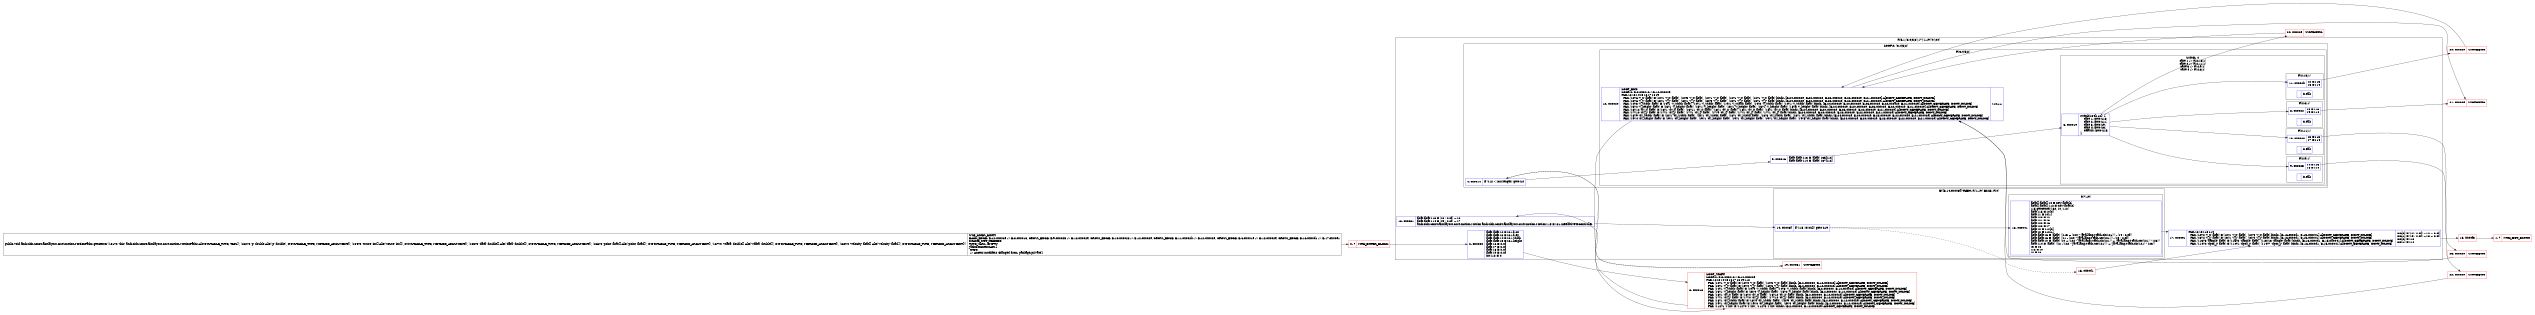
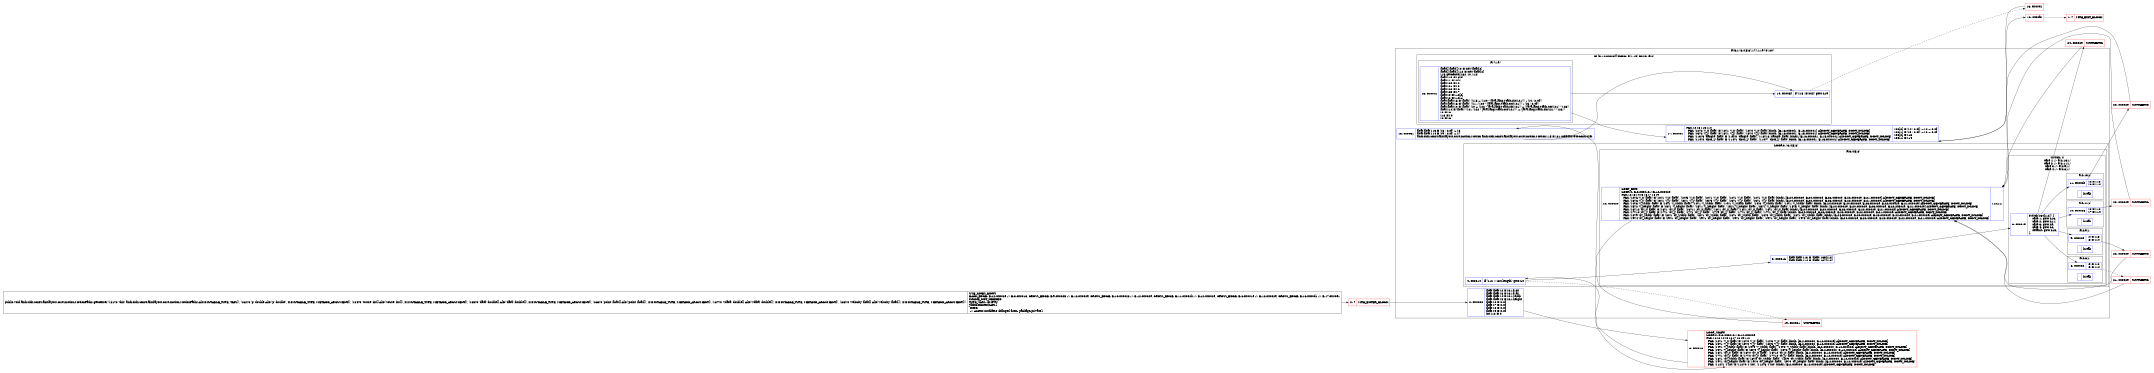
  digraph {
    rankdir=LR
    node [color=blue shape=record]
    n1 [label="{11\:\ 0x002b|r2 = r13\lr6 = r14\l}"]
    n2 [label="{|break\l}"]
    n3 [label="{10\:\ 0x0028|r3 = r13\lr7 = r14\l}"]
    n4 [label="{|break\l}"]
    n5 [label="{9\:\ 0x0025|r4 = r13\lr8 = r14\l}"]
    n6 [label="{|break\l}"]
    n7 [label="{8\:\ 0x0022|r5 = r13\lr9 = r14\l}"]
    n8 [label="{|break\l}"]
    n9 [label="{6\:\ 0x001e|switch(r34[r12]) \{\l    case 1: goto L13;\l    case 2: goto L11;\l    case 3: goto L9;\l    case 4: goto L6;\l    default: goto L15;\l\}\l}"]
    n10 [label="{5\:\ 0x0016|float float r13 = (float) r35[r12]\lfloat float r14 = (float) r37[r12]\l}"]
    n11 [label="{12\:\ 0x002e|LOOP_END\lLOOP:0: B:3:0x0013\-\>B:12:0x002e\lPHI: r2 r3 r4 r5 r6 r7 r8 r9 \l  PHI: (r2v6 'v_x' float) = (r2v1 'v_x' float), (r2v5 'v_x' float), (r2v1 'v_x' float), (r2v1 'v_x' float), (r2v1 'v_x' float) binds: [B:24:0x002e, B:20:0x002e, B:23:0x002e, B:22:0x002e, B:21:0x002e] A[DONT_GENERATE, DONT_INLINE]\l  PHI: (r3v6 'v_y' float) = (r3v1 'v_y' float), (r3v1 'v_y' float), (r3v5 'v_y' float), (r3v1 'v_y' float), (r3v1 'v_y' float) binds: [B:24:0x002e, B:20:0x002e, B:23:0x002e, B:22:0x002e, B:21:0x002e] A[DONT_GENERATE, DONT_INLINE]\l  PHI: (r4v3 'v_width' float) = (r4v1 'v_width' float), (r4v1 'v_width' float), (r4v1 'v_width' float), (r4v2 'v_width' float), (r4v1 'v_width' float) binds: [B:24:0x002e, B:20:0x002e, B:23:0x002e, B:22:0x002e, B:21:0x002e] A[DONT_GENERATE, DONT_INLINE]\l  PHI: (r5v2 'v_height' float) = (r5v1 'v_height' float), (r5v1 'v_height' float), (r5v1 'v_height' float), (r5v1 'v_height' float), (r5v3 'v_height' float) binds: [B:24:0x002e, B:20:0x002e, B:23:0x002e, B:22:0x002e, B:21:0x002e] A[DONT_GENERATE, DONT_INLINE]\l  PHI: (r6v12 'dv_x' float) = (r6v1 'dv_x' float), (r6v11 'dv_x' float), (r6v1 'dv_x' float), (r6v1 'dv_x' float), (r6v1 'dv_x' float) binds: [B:24:0x002e, B:20:0x002e, B:23:0x002e, B:22:0x002e, B:21:0x002e] A[DONT_GENERATE, DONT_INLINE]\l  PHI: (r7v10 'dv_y' float) = (r7v1 'dv_y' float), (r7v1 'dv_y' float), (r7v9 'dv_y' float), (r7v1 'dv_y' float), (r7v1 'dv_y' float) binds: [B:24:0x002e, B:20:0x002e, B:23:0x002e, B:22:0x002e, B:21:0x002e] A[DONT_GENERATE, DONT_INLINE]\l  PHI: (r8v9 'dv_width' float) = (r8v1 'dv_width' float), (r8v1 'dv_width' float), (r8v1 'dv_width' float), (r8v8 'dv_width' float), (r8v1 'dv_width' float) binds: [B:24:0x002e, B:20:0x002e, B:23:0x002e, B:22:0x002e, B:21:0x002e] A[DONT_GENERATE, DONT_INLINE]\l  PHI: (r9v4 'dv_height' float) = (r9v1 'dv_height' float), (r9v1 'dv_height' float), (r9v1 'dv_height' float), (r9v1 'dv_height' float), (r9v5 'dv_height' float) binds: [B:24:0x002e, B:20:0x002e, B:23:0x002e, B:22:0x002e, B:21:0x002e] A[DONT_GENERATE, DONT_INLINE]\l|r12++\l}"]
    n12 [label="{4\:\ 0x0014|if (r12 \< r34.length) goto L4\l}"]
    n13 [label="{15\:\ 0x0041|float[] float[] r0 = new float[2]\lfloat[] float[] r12 = new float[2]\lr15.getCenter(r32, r0, r12)\lfloat r15 = r0[0]\lfloat r1 = r0[1]\lfloat r20 = r2\lfloat r21 = r3\lfloat r22 = r6\lfloat r23 = r7\lfloat r0 = r12[0]\lfloat r2 = r12[1]\lfloat float r6 = (float) ((r15 + (r20 * java.lang.Math.sin(r21))) \- (r4 \/ 2.0f))\lfloat float r6 = (float) ((r1 \- (r20 * java.lang.Math.cos(r21))) \- (r5 \/ 2.0f))\lfloat float r0 = (float) (r0 + (r22 * java.lang.Math.sin(r21)) + (java.lang.Math.cos(r21) * r23))\lfloat r14 = (float) ((r2 \- (r22 * java.lang.Math.cos(r21))) + (java.lang.Math.sin(r21) * r23))\lr3 = r6\lr13 = r0\lr2 = r6\l}"]
    n14 [label="{14\:\ 0x003f|if (r15 != null) goto L19\l}"]
    n15 [label="{2\:\ 0x0000|float float r2 = r31.f18x\lfloat float r3 = r31.f19y\lfloat float r4 = r31.width\lfloat float r5 = r31.height\lfloat r6 = 0.0f\lfloat r7 = 0.0f\lfloat r8 = 0.0f\lfloat r9 = 0.0f\lint r12 = 0\l}"]
    n16 [label="{13\:\ 0x0031|float float r13 = (r8 \/ 2.0f) + r6\lfloat float r14 = (r9 \/ 2.0f) + r7\landroidx.constraintlayout.core.motion.Motion androidx.constraintlayout.core.motion.Motion r15 = r31.mRelativeToController\l}"]
    n17 [label="{17\:\ 0x00e1|PHI: r2 r3 r13 r14 \l  PHI: (r2v2 'v_x' float) = (r2v1 'v_x' float), (r2v4 'v_x' float) binds: [B:16:0x00d1, B:15:0x0041] A[DONT_GENERATE, DONT_INLINE]\l  PHI: (r3v2 'v_y' float) = (r3v1 'v_y' float), (r3v4 'v_y' float) binds: [B:16:0x00d1, B:15:0x0041] A[DONT_GENERATE, DONT_INLINE]\l  PHI: (r13v3 'dangle' float) = (r13v2 'dangle' float), (r13v13 'dangle' float) binds: [B:16:0x00d1, B:15:0x0041] A[DONT_GENERATE, DONT_INLINE]\l  PHI: (r14v2 'dpos_y' float) = (r14v1 'dpos_y' float), (r14v7 'dpos_y' float) binds: [B:16:0x00d1, B:15:0x0041] A[DONT_GENERATE, DONT_INLINE]\l|r36[0] = (r4 \/ 2.0f) + r2 + 0.0f\lr36[1] = (r5 \/ 2.0f) + r3 + 0.0f\lr38[0] = r13\lr38[1] = r14\l}"]
    n18 [color=red label="{20\:\ 0x002e|SYNTHETIC\l}"]
    n19 [color=red label="{23\:\ 0x002e|SYNTHETIC\l}"]
    n20 [color=red label="{22\:\ 0x002e|SYNTHETIC\l}"]
    n21 [color=red label="{21\:\ 0x002e|SYNTHETIC\l}"]
    n22 [color=red label="{24\:\ 0x002e|SYNTHETIC\l}"]
    n23 [color=red label="{3\:\ 0x0013|LOOP_START\lLOOP:0: B:3:0x0013\-\>B:12:0x002e\lPHI: r2 r3 r4 r5 r6 r7 r8 r9 r12 \l  PHI: (r2v1 'v_x' float) = (r2v0 'v_x' float), (r2v6 'v_x' float) binds: [B:2:0x0000, B:12:0x002e] A[DONT_GENERATE, DONT_INLINE]\l  PHI: (r3v1 'v_y' float) = (r3v0 'v_y' float), (r3v6 'v_y' float) binds: [B:2:0x0000, B:12:0x002e] A[DONT_GENERATE, DONT_INLINE]\l  PHI: (r4v1 'v_width' float) = (r4v0 'v_width' float), (r4v3 'v_width' float) binds: [B:2:0x0000, B:12:0x002e] A[DONT_GENERATE, DONT_INLINE]\l  PHI: (r5v1 'v_height' float) = (r5v0 'v_height' float), (r5v2 'v_height' float) binds: [B:2:0x0000, B:12:0x002e] A[DONT_GENERATE, DONT_INLINE]\l  PHI: (r6v1 'dv_x' float) = (r6v0 'dv_x' float), (r6v12 'dv_x' float) binds: [B:2:0x0000, B:12:0x002e] A[DONT_GENERATE, DONT_INLINE]\l  PHI: (r7v1 'dv_y' float) = (r7v0 'dv_y' float), (r7v10 'dv_y' float) binds: [B:2:0x0000, B:12:0x002e] A[DONT_GENERATE, DONT_INLINE]\l  PHI: (r8v1 'dv_width' float) = (r8v0 'dv_width' float), (r8v9 'dv_width' float) binds: [B:2:0x0000, B:12:0x002e] A[DONT_GENERATE, DONT_INLINE]\l  PHI: (r9v1 'dv_height' float) = (r9v0 'dv_height' float), (r9v4 'dv_height' float) binds: [B:2:0x0000, B:12:0x002e] A[DONT_GENERATE, DONT_INLINE]\l  PHI: (r12v1 'i' int) = (r12v0 'i' int), (r12v6 'i' int) binds: [B:2:0x0000, B:12:0x002e] A[DONT_GENERATE, DONT_INLINE]\l}"]
    n24 [color=red label="{19\:\ 0x0031|SYNTHETIC\l}"]
    n25 [color=red label="{16\:\ 0x00d1}"]
    n26 [color=red label="{18\:\ 0x00f3}"]
    n27 [color=red label="{1\:\ ?|MTH_EXIT_BLOCK\l}"]
    n28 [color=red label="{0\:\ ?|MTH_ENTER_BLOCK\l}"]
    n29 [label="{public void androidx.constraintlayout.core.motion.MotionPaths.getCenter((r31v0 'this' androidx.constraintlayout.core.motion.MotionPaths A[IMMUTABLE_TYPE, THIS]), (r32v0 'p' double A[D('p' double), IMMUTABLE_TYPE, METHOD_ARGUMENT]), (r34v0 'toUse' int[] A[D('toUse' int[]), IMMUTABLE_TYPE, METHOD_ARGUMENT]), (r35v0 'data' double[] A[D('data' double[]), IMMUTABLE_TYPE, METHOD_ARGUMENT]), (r36v0 'point' float[] A[D('point' float[]), IMMUTABLE_TYPE, METHOD_ARGUMENT]), (r37v0 'vdata' double[] A[D('vdata' double[]), IMMUTABLE_TYPE, METHOD_ARGUMENT]), (r38v0 'velocity' float[] A[D('velocity' float[]), IMMUTABLE_TYPE, METHOD_ARGUMENT]))  | USE_LINES_HINTS\lBACK_EDGE: B:12:0x002e \-\> B:3:0x0013, CROSS_EDGE: B:9:0x0025 \-\> B:12:0x002e, CROSS_EDGE: B:10:0x0028 \-\> B:12:0x002e, CROSS_EDGE: B:11:0x002b \-\> B:12:0x002e, CROSS_EDGE: B:6:0x001e \-\> B:12:0x002e, CROSS_EDGE: B:16:0x00d1 \-\> B:17:0x00e1\lINLINE_NOT_NEEDED\lTYPE_VARS: EMPTY\lJadxCommentsAttr\{\l INFO: \l \-\> Access modifiers changed from: package\-private\}\l}" color=""]
    subgraph cluster_1 {
      label="R(5:1|(3:4|5|8)|17|(1:19)(0)|20)"
      n15
      n16
      n17
      subgraph cluster_2 {
        label="LOOP:0: (3:4|5|8)"
        n12
        subgraph cluster_3 {
          label="R(3:4|5|8)"
          n10
          n11
          subgraph cluster_4 {
            label="Switch: 4\n case 1 -> R(2:13|1)\n case 2 -> R(2:11|1)\n case 3 -> R(2:9|1)\n case 4 -> R(2:6|1)"
            n9
            subgraph cluster_5 {
              label="R(2:13|1)"
              n1
              n2
            }
            subgraph cluster_6 {
              label="R(2:11|1)"
              n3
              n4
            }
            subgraph cluster_7 {
              label="R(2:9|1)"
              n5
              n6
            }
            subgraph cluster_8 {
              label="R(2:6|1)"
              n7
              n8
            }
          }
        }
      }
      subgraph cluster_9 {
        label="IF [B:14:0x003f] THEN: R(1:19) ELSE: R(0)"
        n14
        subgraph cluster_10 {
          label="R(7:19)"
          n13
        }
        subgraph cluster_11 {
          label="R(0)"
        }
      }
    }
    n1 -> n18
    n3 -> n19
    n5 -> n20
-   n7 -> n21
+   n7 -> n21 [style=dashed]
    n9 -> n1
    n9 -> n3
    n9 -> n5
    n9 -> n7
    n9 -> n22
    n10 -> n9
    n11 -> n23
    n12 -> n10
    n12 -> n24 [style=dashed]
    n13 -> n17
-   n14 -> n13
+   n13 -> n14
    n14 -> n25 [style=dashed]
    n15 -> n23
    n16 -> n14
    n17 -> n26
    n18 -> n11
    n19 -> n11
    n20 -> n11
-   n11 -> n21
+   n21 -> n11
    n22 -> n11
    n23 -> n12
    n24 -> n16
    n25 -> n17
    n26 -> n27
    n28 -> n15
    n29 -> n28
  }
